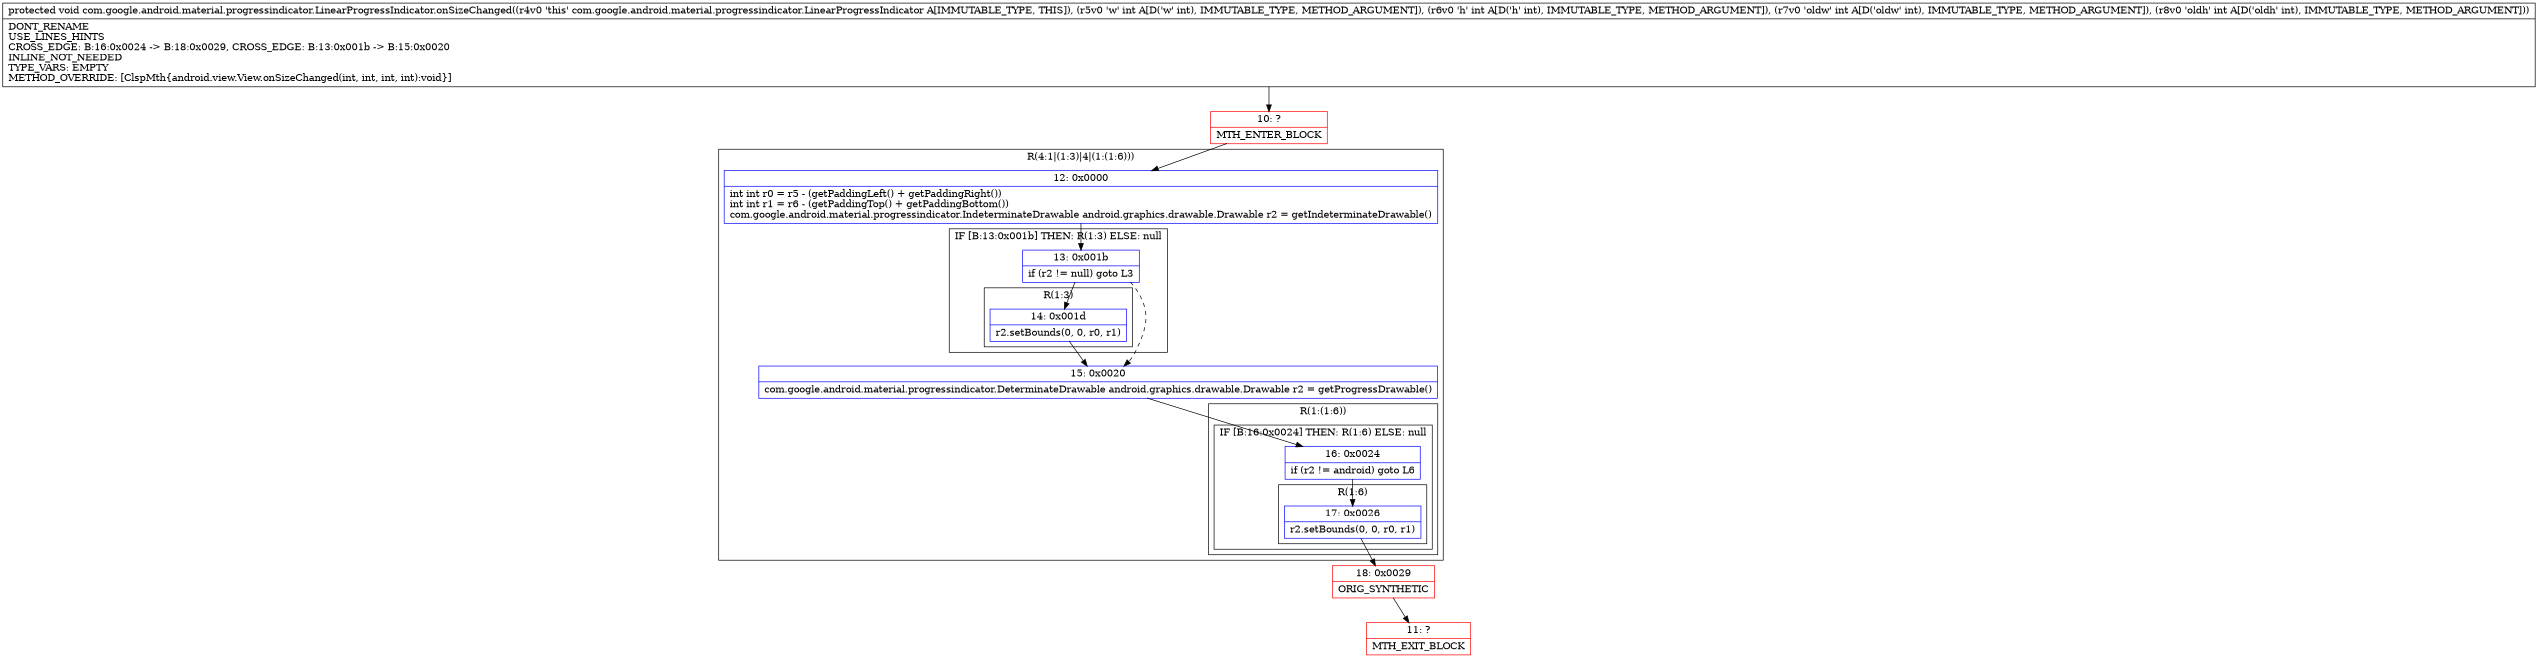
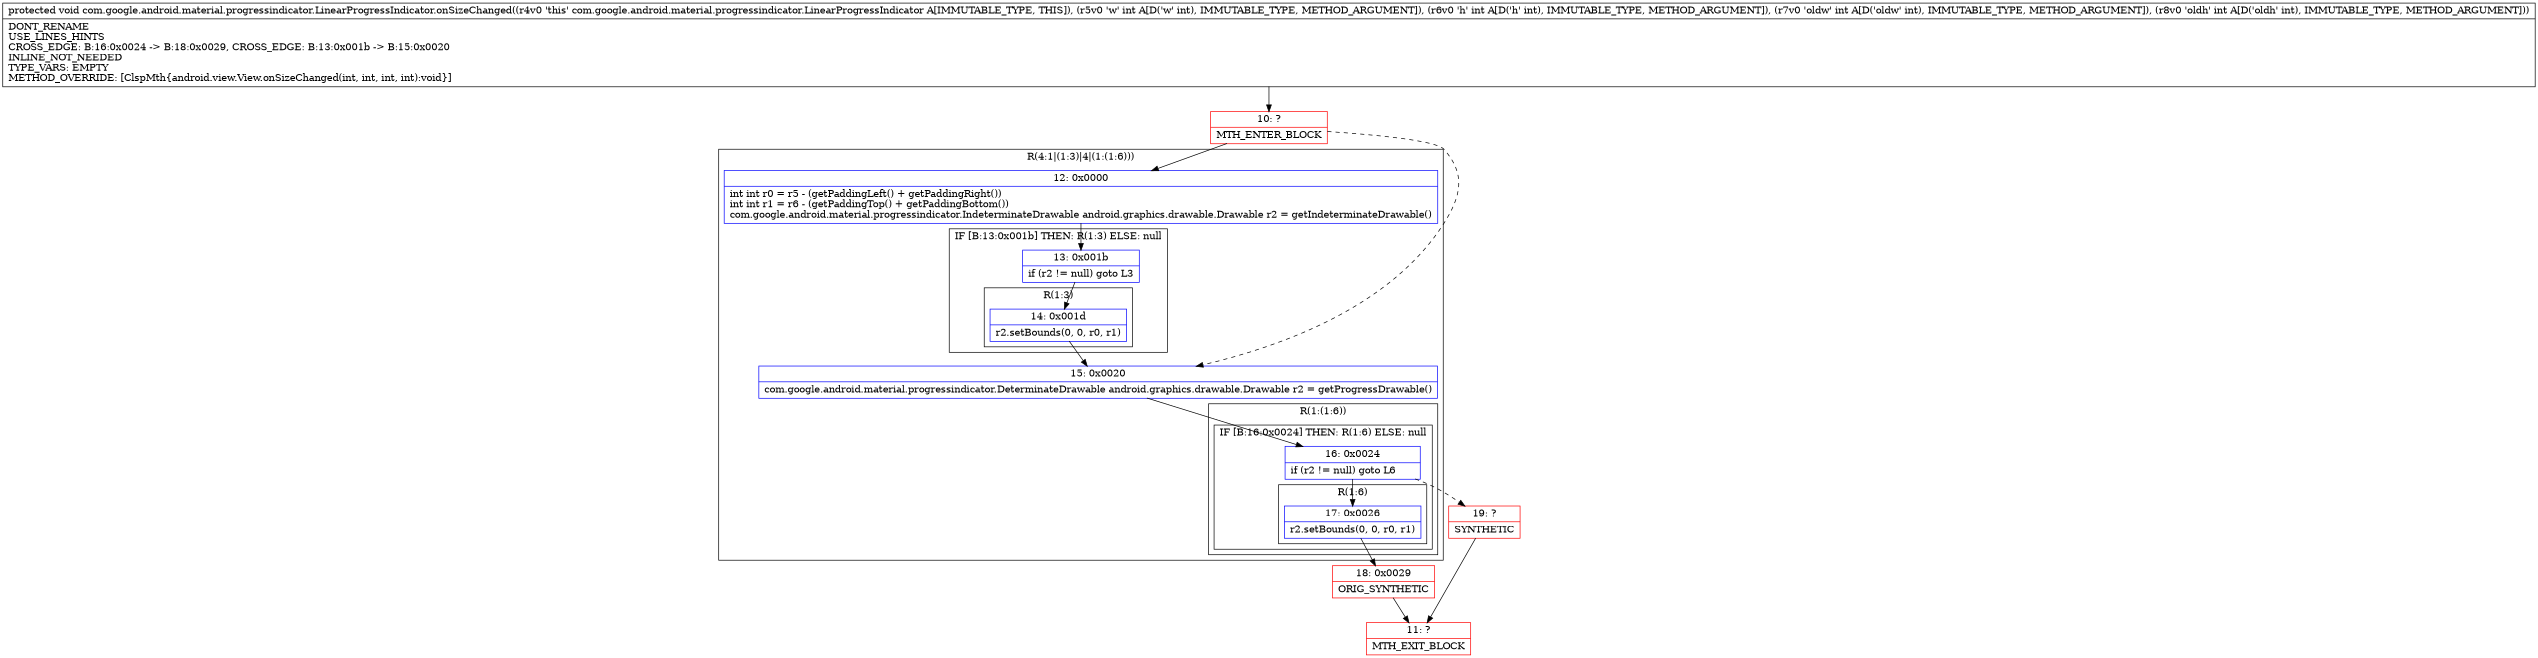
  digraph {
    node [color=blue shape=record]
    n1 [label="{14\:\ 0x001d|r2.setBounds(0, 0, r0, r1)\l}"]
    n2 [label="{13\:\ 0x001b|if (r2 != null) goto L3\l}"]
    n3 [label="{17\:\ 0x0026|r2.setBounds(0, 0, r0, r1)\l}"]
-   n4 [label="{16\:\ 0x0024|if (r2 != android) goto L6\l}"]
+   n4 [label="{16\:\ 0x0024|if (r2 != null) goto L6\l}"]
    n5 [label="{12\:\ 0x0000|int int r0 = r5 \- (getPaddingLeft() + getPaddingRight())\lint int r1 = r6 \- (getPaddingTop() + getPaddingBottom())\lcom.google.android.material.progressindicator.IndeterminateDrawable android.graphics.drawable.Drawable r2 = getIndeterminateDrawable()\l}"]
    n6 [label="{15\:\ 0x0020|com.google.android.material.progressindicator.DeterminateDrawable android.graphics.drawable.Drawable r2 = getProgressDrawable()\l}"]
    n7 [color=red label="{18\:\ 0x0029|ORIG_SYNTHETIC\l}"]
+   n8 [color=red label="{19\:\ ?|SYNTHETIC\l}"]
    n9 [color=red label="{11\:\ ?|MTH_EXIT_BLOCK\l}"]
    n10 [color=red label="{10\:\ ?|MTH_ENTER_BLOCK\l}"]
    n11 [label="{protected void com.google.android.material.progressindicator.LinearProgressIndicator.onSizeChanged((r4v0 'this' com.google.android.material.progressindicator.LinearProgressIndicator A[IMMUTABLE_TYPE, THIS]), (r5v0 'w' int A[D('w' int), IMMUTABLE_TYPE, METHOD_ARGUMENT]), (r6v0 'h' int A[D('h' int), IMMUTABLE_TYPE, METHOD_ARGUMENT]), (r7v0 'oldw' int A[D('oldw' int), IMMUTABLE_TYPE, METHOD_ARGUMENT]), (r8v0 'oldh' int A[D('oldh' int), IMMUTABLE_TYPE, METHOD_ARGUMENT]))  | DONT_RENAME\lUSE_LINES_HINTS\lCROSS_EDGE: B:16:0x0024 \-\> B:18:0x0029, CROSS_EDGE: B:13:0x001b \-\> B:15:0x0020\lINLINE_NOT_NEEDED\lTYPE_VARS: EMPTY\lMETHOD_OVERRIDE: [ClspMth\{android.view.View.onSizeChanged(int, int, int, int):void\}]\l}" color=""]
    subgraph cluster_1 {
      label="R(4:1|(1:3)|4|(1:(1:6)))"
      n5
      n6
      subgraph cluster_2 {
        label="IF [B:13:0x001b] THEN: R(1:3) ELSE: null"
        n2
        subgraph cluster_3 {
          label="R(1:3)"
          n1
        }
      }
      subgraph cluster_4 {
        label="R(1:(1:6))"
        subgraph cluster_5 {
          label="IF [B:16:0x0024] THEN: R(1:6) ELSE: null"
          n4
          subgraph cluster_6 {
            label="R(1:6)"
            n3
          }
        }
      }
    }
    n1 -> n6
    n2 -> n1
-   n2 -> n6 [style=dashed]
+   n10 -> n6 [style=dashed]
    n3 -> n7
    n4 -> n3
+   n4 -> n8 [style=dashed]
    n5 -> n2
    n6 -> n4
    n7 -> n9
+   n8 -> n9
    n10 -> n5
    n11 -> n10
  }
